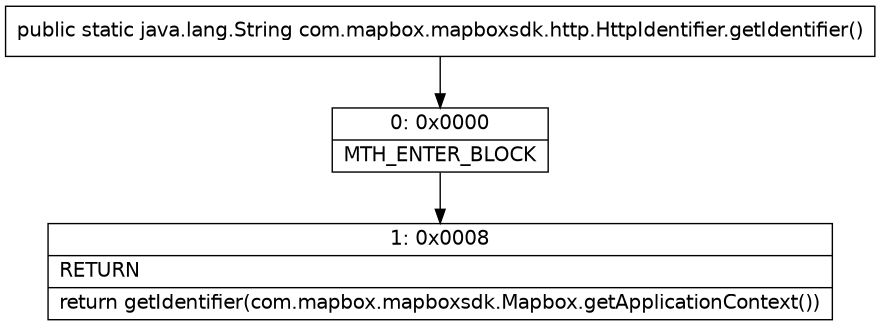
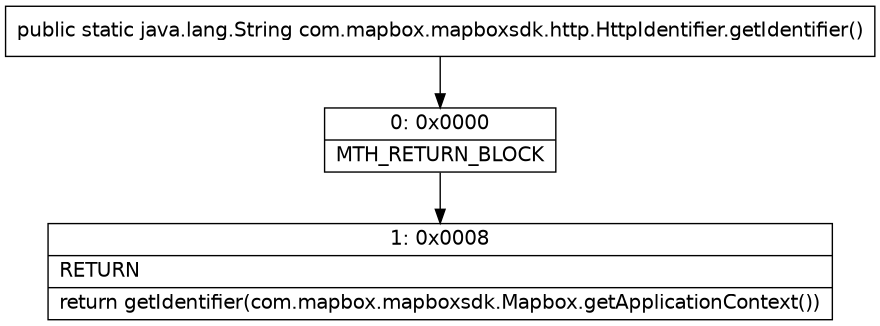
  digraph {
    fontname="DejaVu Sans"
    node [shape=record fontname="DejaVu Sans"]
    edge [fontname="DejaVu Sans"]
-   n1 [label="{0\:\ 0x0000|MTH_ENTER_BLOCK\l}"]
+   n1 [label="{0\:\ 0x0000|MTH_RETURN_BLOCK\l}"]
    n2 [label="{1\:\ 0x0008|RETURN\l|return getIdentifier(com.mapbox.mapboxsdk.Mapbox.getApplicationContext())\l}"]
    n3 [label="{public static java.lang.String com.mapbox.mapboxsdk.http.HttpIdentifier.getIdentifier() }"]
    n1 -> n2
    n3 -> n1
  }
